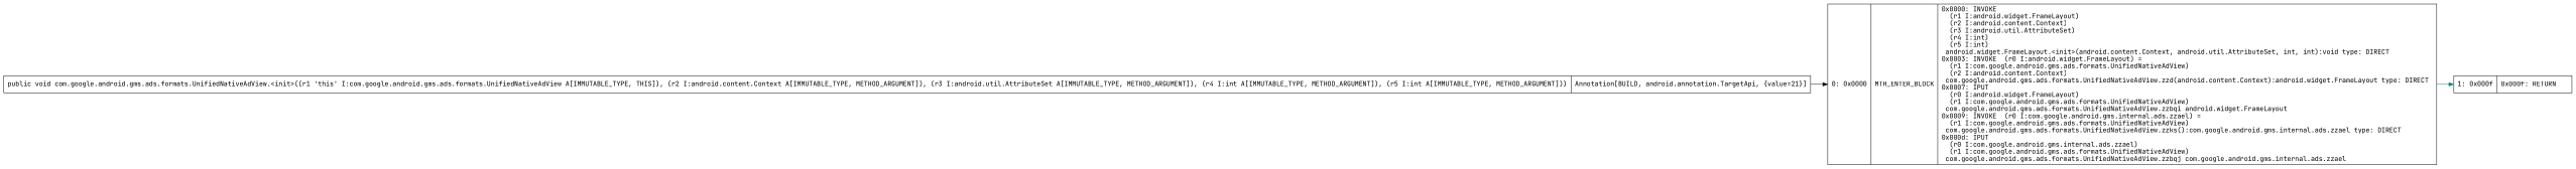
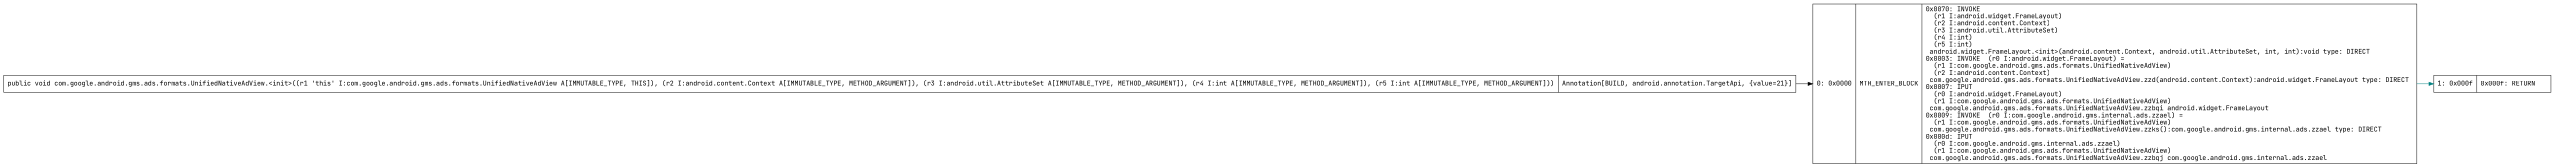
  digraph {
    rankdir=LR
    fontname="JetBrains Mono"
    node [shape=record color=black fontname="JetBrains Mono"]
    edge [fontname="JetBrains Mono"]
-   n1 [label="{0\:\ 0x0000|MTH_ENTER_BLOCK\l|0x0000: INVOKE  \l  (r1 I:android.widget.FrameLayout)\l  (r2 I:android.content.Context)\l  (r3 I:android.util.AttributeSet)\l  (r4 I:int)\l  (r5 I:int)\l android.widget.FrameLayout.\<init\>(android.content.Context, android.util.AttributeSet, int, int):void type: DIRECT \l0x0003: INVOKE  (r0 I:android.widget.FrameLayout) = \l  (r1 I:com.google.android.gms.ads.formats.UnifiedNativeAdView)\l  (r2 I:android.content.Context)\l com.google.android.gms.ads.formats.UnifiedNativeAdView.zzd(android.content.Context):android.widget.FrameLayout type: DIRECT \l0x0007: IPUT  \l  (r0 I:android.widget.FrameLayout)\l  (r1 I:com.google.android.gms.ads.formats.UnifiedNativeAdView)\l com.google.android.gms.ads.formats.UnifiedNativeAdView.zzbqi android.widget.FrameLayout \l0x0009: INVOKE  (r0 I:com.google.android.gms.internal.ads.zzael) = \l  (r1 I:com.google.android.gms.ads.formats.UnifiedNativeAdView)\l com.google.android.gms.ads.formats.UnifiedNativeAdView.zzks():com.google.android.gms.internal.ads.zzael type: DIRECT \l0x000d: IPUT  \l  (r0 I:com.google.android.gms.internal.ads.zzael)\l  (r1 I:com.google.android.gms.ads.formats.UnifiedNativeAdView)\l com.google.android.gms.ads.formats.UnifiedNativeAdView.zzbqj com.google.android.gms.internal.ads.zzael \l}"]
+   n1 [label="{0\:\ 0x0000|MTH_ENTER_BLOCK\l|0x0070: INVOKE  \l  (r1 I:android.widget.FrameLayout)\l  (r2 I:android.content.Context)\l  (r3 I:android.util.AttributeSet)\l  (r4 I:int)\l  (r5 I:int)\l android.widget.FrameLayout.\<init\>(android.content.Context, android.util.AttributeSet, int, int):void type: DIRECT \l0x0003: INVOKE  (r0 I:android.widget.FrameLayout) = \l  (r1 I:com.google.android.gms.ads.formats.UnifiedNativeAdView)\l  (r2 I:android.content.Context)\l com.google.android.gms.ads.formats.UnifiedNativeAdView.zzd(android.content.Context):android.widget.FrameLayout type: DIRECT \l0x0007: IPUT  \l  (r0 I:android.widget.FrameLayout)\l  (r1 I:com.google.android.gms.ads.formats.UnifiedNativeAdView)\l com.google.android.gms.ads.formats.UnifiedNativeAdView.zzbqi android.widget.FrameLayout \l0x0009: INVOKE  (r0 I:com.google.android.gms.internal.ads.zzael) = \l  (r1 I:com.google.android.gms.ads.formats.UnifiedNativeAdView)\l com.google.android.gms.ads.formats.UnifiedNativeAdView.zzks():com.google.android.gms.internal.ads.zzael type: DIRECT \l0x000d: IPUT  \l  (r0 I:com.google.android.gms.internal.ads.zzael)\l  (r1 I:com.google.android.gms.ads.formats.UnifiedNativeAdView)\l com.google.android.gms.ads.formats.UnifiedNativeAdView.zzbqj com.google.android.gms.internal.ads.zzael \l}"]
    n2 [label="{1\:\ 0x000f|0x000f: RETURN   \l}"]
    n3 [label="{public void com.google.android.gms.ads.formats.UnifiedNativeAdView.\<init\>((r1 'this' I:com.google.android.gms.ads.formats.UnifiedNativeAdView A[IMMUTABLE_TYPE, THIS]), (r2 I:android.content.Context A[IMMUTABLE_TYPE, METHOD_ARGUMENT]), (r3 I:android.util.AttributeSet A[IMMUTABLE_TYPE, METHOD_ARGUMENT]), (r4 I:int A[IMMUTABLE_TYPE, METHOD_ARGUMENT]), (r5 I:int A[IMMUTABLE_TYPE, METHOD_ARGUMENT]))  | Annotation[BUILD, android.annotation.TargetApi, \{value=21\}]\l}"]
    n1 -> n2 [color=teal]
    n3 -> n1 [color=black]
  }
